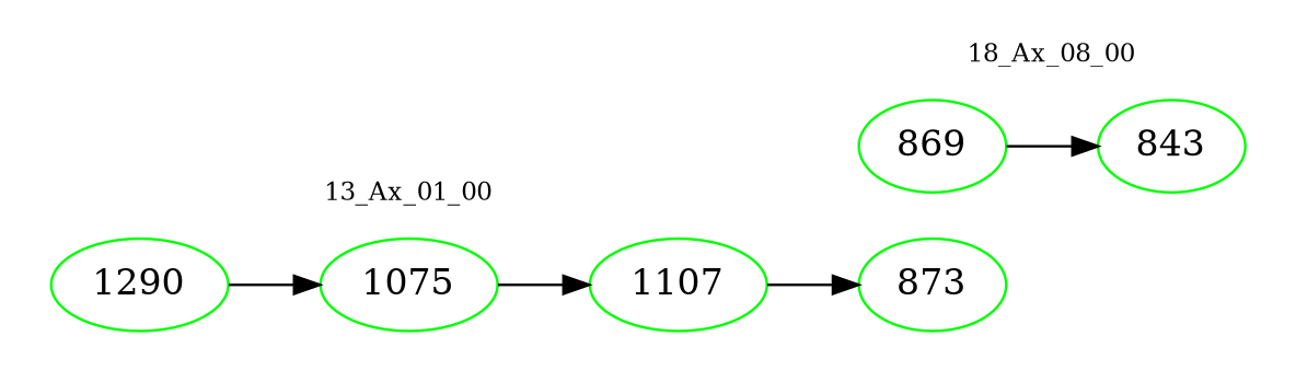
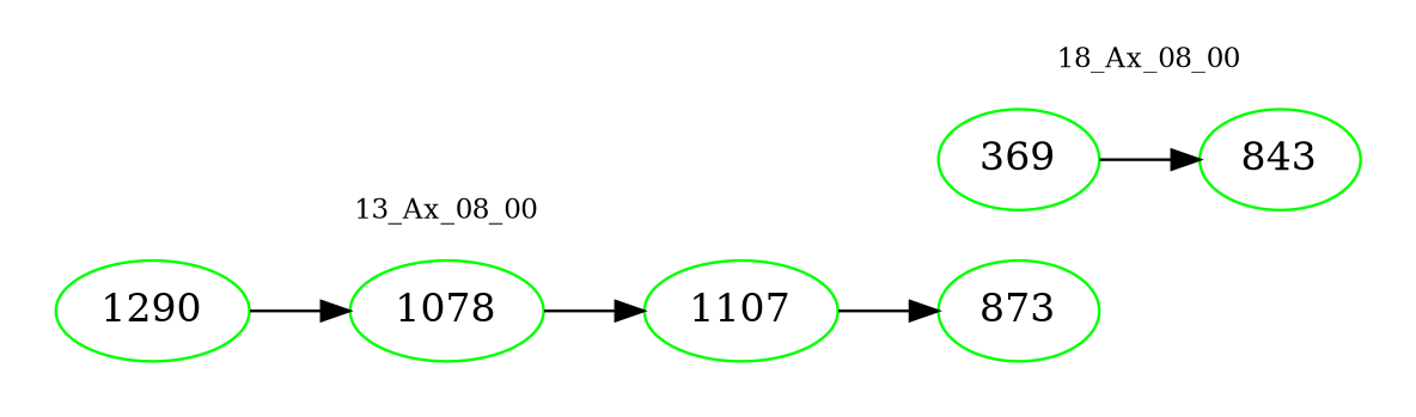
  digraph {
    rankdir=LR
    node [color=green]
    edge [color=black]
-   n1 [label=869]
+   n1 [label=369]
    n2 [label=843]
    n3 [label=873]
    n4 [label=1290]
-   n5 [label=1075]
+   n5 [label=1078]
    n6 [label=1107]
    subgraph cluster_1 {
      color=white
      fontsize=10
      label="18_Ax_08_00"
      n1
      n2
      n3
    }
    subgraph cluster_2 {
      color=white
      fontsize=10
-     label="13_Ax_01_00"
+     label="13_Ax_08_00"
      n4
      n5
      n6
    }
    n1 -> n2
    n4 -> n5
    n5 -> n6
    n6 -> n3
  }
